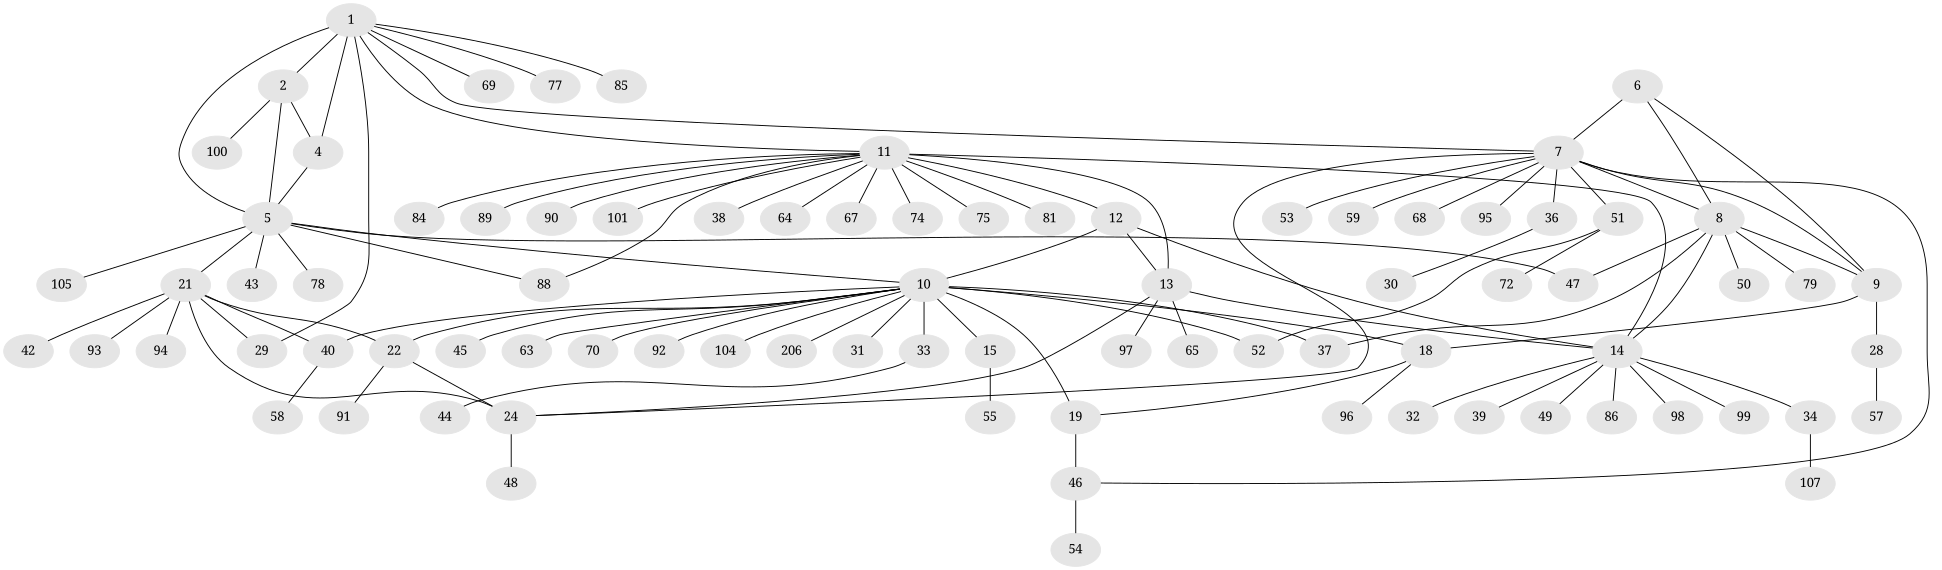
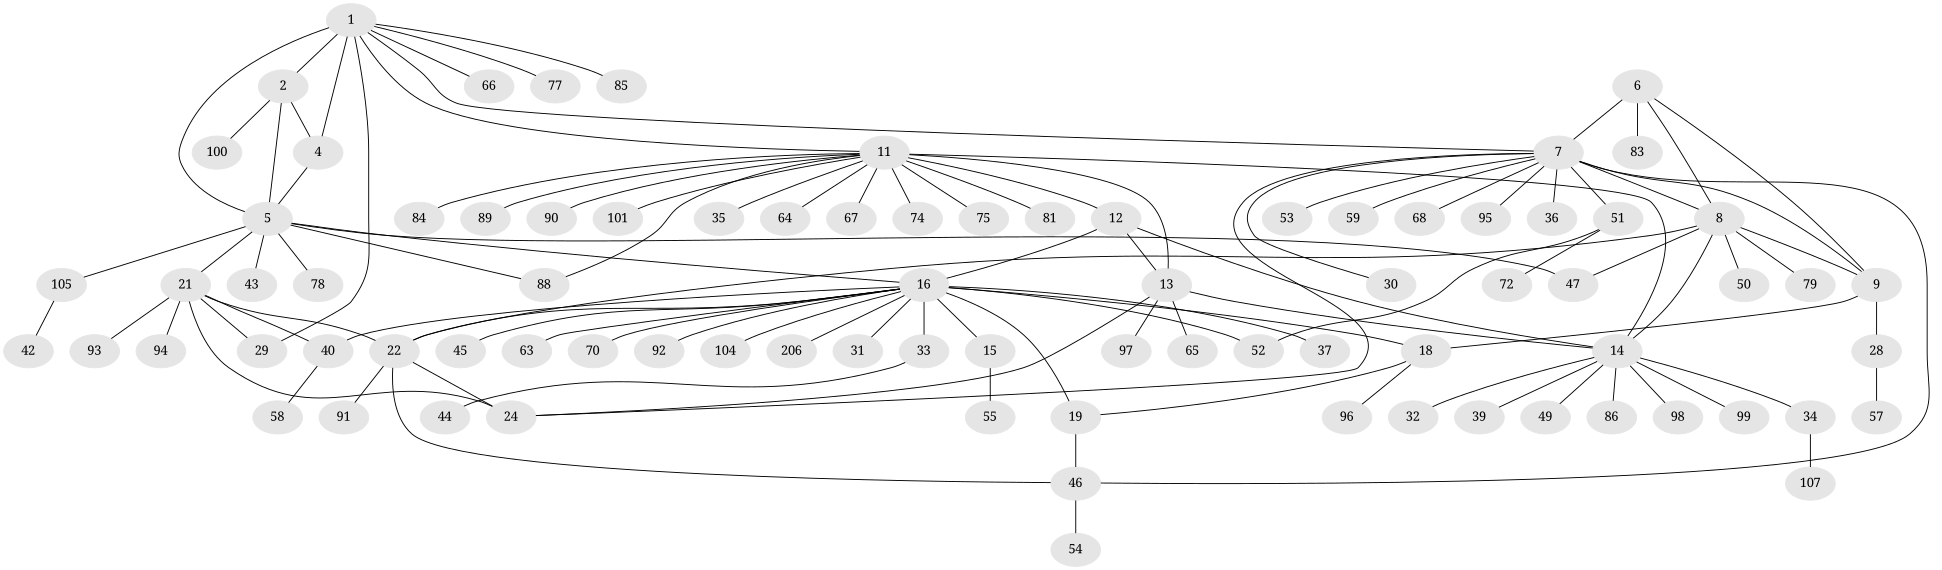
  graph {
    fontname="Noto Serif"
    node [color=gray90 fontname="Noto Serif" style=filled]
    edge [fontname="Noto Serif"]
    1 [super="+3"]
    2
    4 [super="+26"]
    5 [super="+102"]
    7 [super="+10"]
    11 [super="+15"]
    29
-   66 [super="+71" label=69]
+   66 [super="+71"]
    77
    85
    100
-   16 [super="+17" label=10]
+   16 [super="+17"]
    21 [super="+87"]
    43
    47 [super="+56"]
    78
    88
    105
    8 [super="+73"]
    9
    24 [super="+25"]
    30
    36
    46 [super="+60"]
    51 [super="+76"]
    53
    59
    68
    95
    14 [super="+62"]
    12 [super="+61"]
    13
-   38
+   38 [label=35]
    64
    67
    74
    75
    81
    84
    89
    90
    101
    22 [super="+23"]
    18 [super="+27"]
    19 [super="+20"]
    31
    33 [super="+69"]
    n48 [label=15 super="+103"]
    37
    40
    45
    52
    63
    70
    92
    104
    n57 [label=206]
    42
    93
    94
    6 [super="+80"]
+   83
    50
    79
    28 [super="+82"]
-   48
    54
    72
    32
    34
    39
    49
    86
    98
    99
    91
    96
    57
    65
    97
    107
    44
    55
    58
    1 -- 2 [weight=2]
    1 -- 4 [weight=2]
    1 -- 5 [weight=2]
    1 -- 7
    1 -- 11
    1 -- 29
    1 -- 66
    1 -- 77
    1 -- 85
    2 -- 4
    2 -- 5
    2 -- 100
    4 -- 5
    5 -- 16
    5 -- 21
    5 -- 43
    5 -- 47
    5 -- 78
    5 -- 88
    5 -- 105
    7 -- 8 [weight=2]
    7 -- 9 [weight=2]
    7 -- 24
-   36 -- 30
+   7 -- 30
    7 -- 36
    7 -- 46
    7 -- 51
    7 -- 53
    7 -- 59
    7 -- 68
    7 -- 95
    11 -- 88
    11 -- 14 [weight=2]
    11 -- 12 [weight=2]
    11 -- 13 [weight=2]
    11 -- 38
    11 -- 64
    11 -- 67
    11 -- 74
    11 -- 75
    11 -- 81
    11 -- 84
    11 -- 89
    11 -- 90
    11 -- 101
    16 -- 22
    16 -- 18 [weight=2]
    16 -- 19 [weight=4]
    16 -- 31
    16 -- 33
    16 -- n48
    16 -- 37
    16 -- 40
    16 -- 45
    16 -- 52
    16 -- 63
    16 -- 70
    16 -- 92
    16 -- 104
    16 -- n57
    21 -- 29
    21 -- 24 [weight=2]
    21 -- 22 [weight=2]
    21 -- 40
-   21 -- 42
+   105 -- 42
    21 -- 93
    21 -- 94
    8 -- 47
    8 -- 9
    8 -- 14
-   8 -- 37
+   8 -- 22
    8 -- 50
    8 -- 79
    9 -- 18
    9 -- 28
-   24 -- 48
    46 -- 54
    51 -- 52
    51 -- 72
    14 -- 32
    14 -- 34
    14 -- 39
    14 -- 49
    14 -- 86
    14 -- 98
    14 -- 99
    12 -- 16
    12 -- 14
    12 -- 13
    13 -- 24
    13 -- 14
    13 -- 65
    13 -- 97
    22 -- 24 [weight=4]
+   22 -- 46
    22 -- 91
    18 -- 19 [weight=2]
    18 -- 96
    19 -- 46
    33 -- 44
    n48 -- 55
    40 -- 58
    6 -- 7 [weight=2]
    6 -- 8
    6 -- 9
+   6 -- 83
    28 -- 57
    34 -- 107
  }
